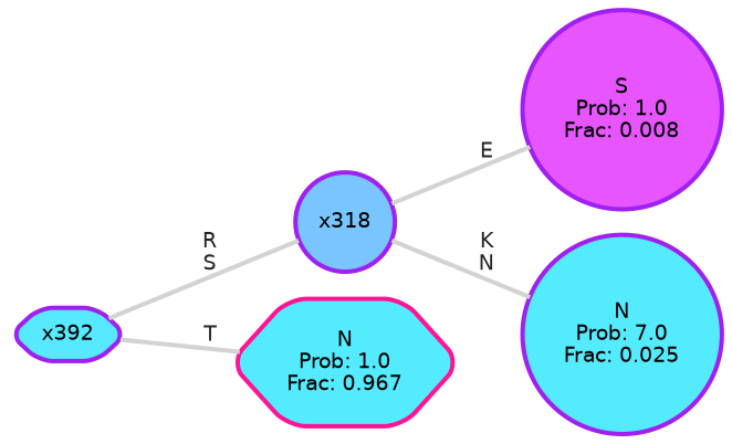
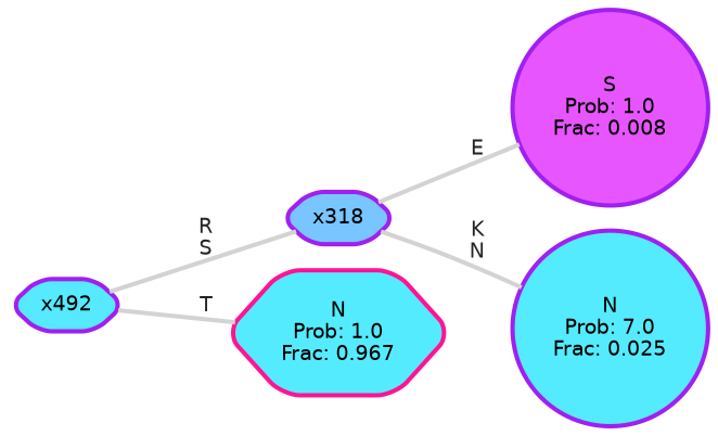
  graph {
    rankdir=LR
    ranksep="0 equally"
    splines=straight
    node [color=purple fillcolor="#55ebff" fontcolor=black fontname=helvetica penwidth=3 shape=hexagon style="filled, rounded"]
    edge [color=lightgray fontcolor=grey14 fontname=helvetica fontweight=bold penwidth=3]
    n1 [fillcolor="#e755ff" label="S\nProb: 1.0\nFrac: 0.008" shape=circle]
-   n2 [fillcolor="#79c5ff" label=x318 shape=circle]
+   n2 [fillcolor="#79c5ff" label=x318]
    n3 [label="N\nProb: 7.0\nFrac: 0.025" shape=circle]
-   n4 [fillcolor="#56e9ff" label=x392]
+   n4 [fillcolor="#56e9ff" label=x492]
    n5 [color=deeppink label="N\nProb: 1.0\nFrac: 0.967"]
    subgraph sub_1 {
      rank=same
    }
    n2 -- n1 [label=" E"]
    n2 -- n3 [label=" K\n N"]
    n4 -- n2 [label=" R\n S"]
    n4 -- n5 [label=" T"]
  }
